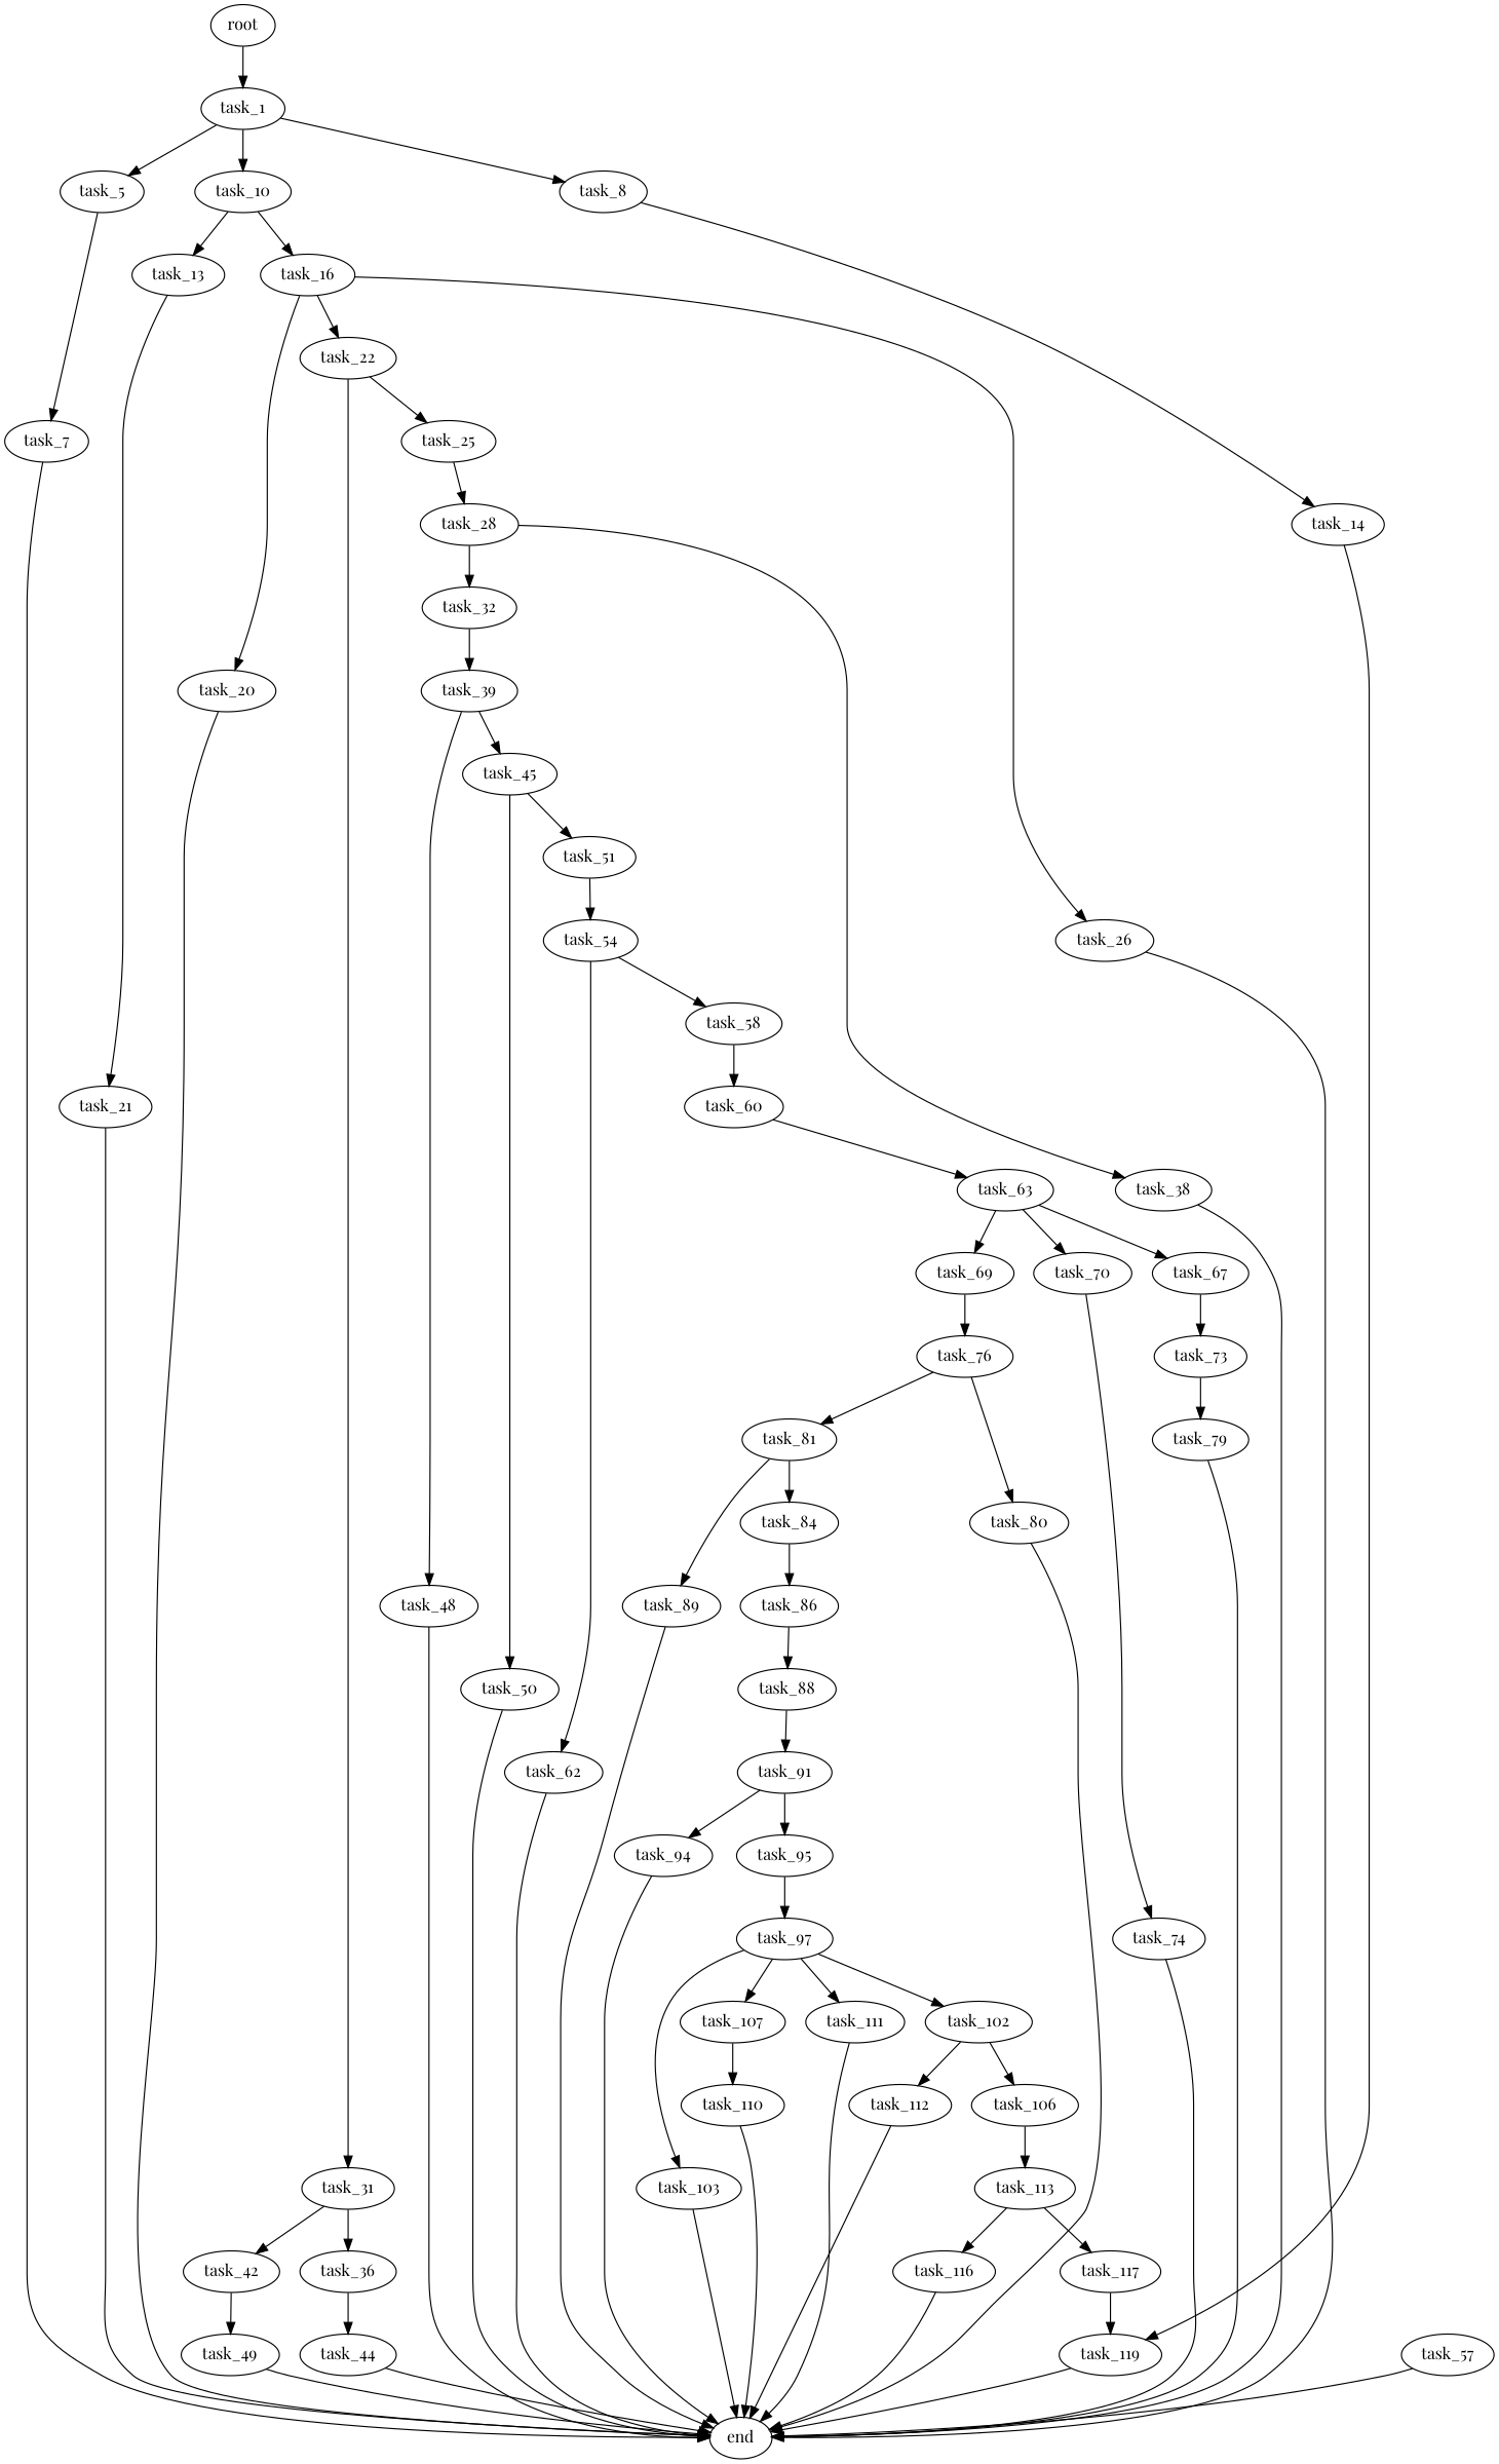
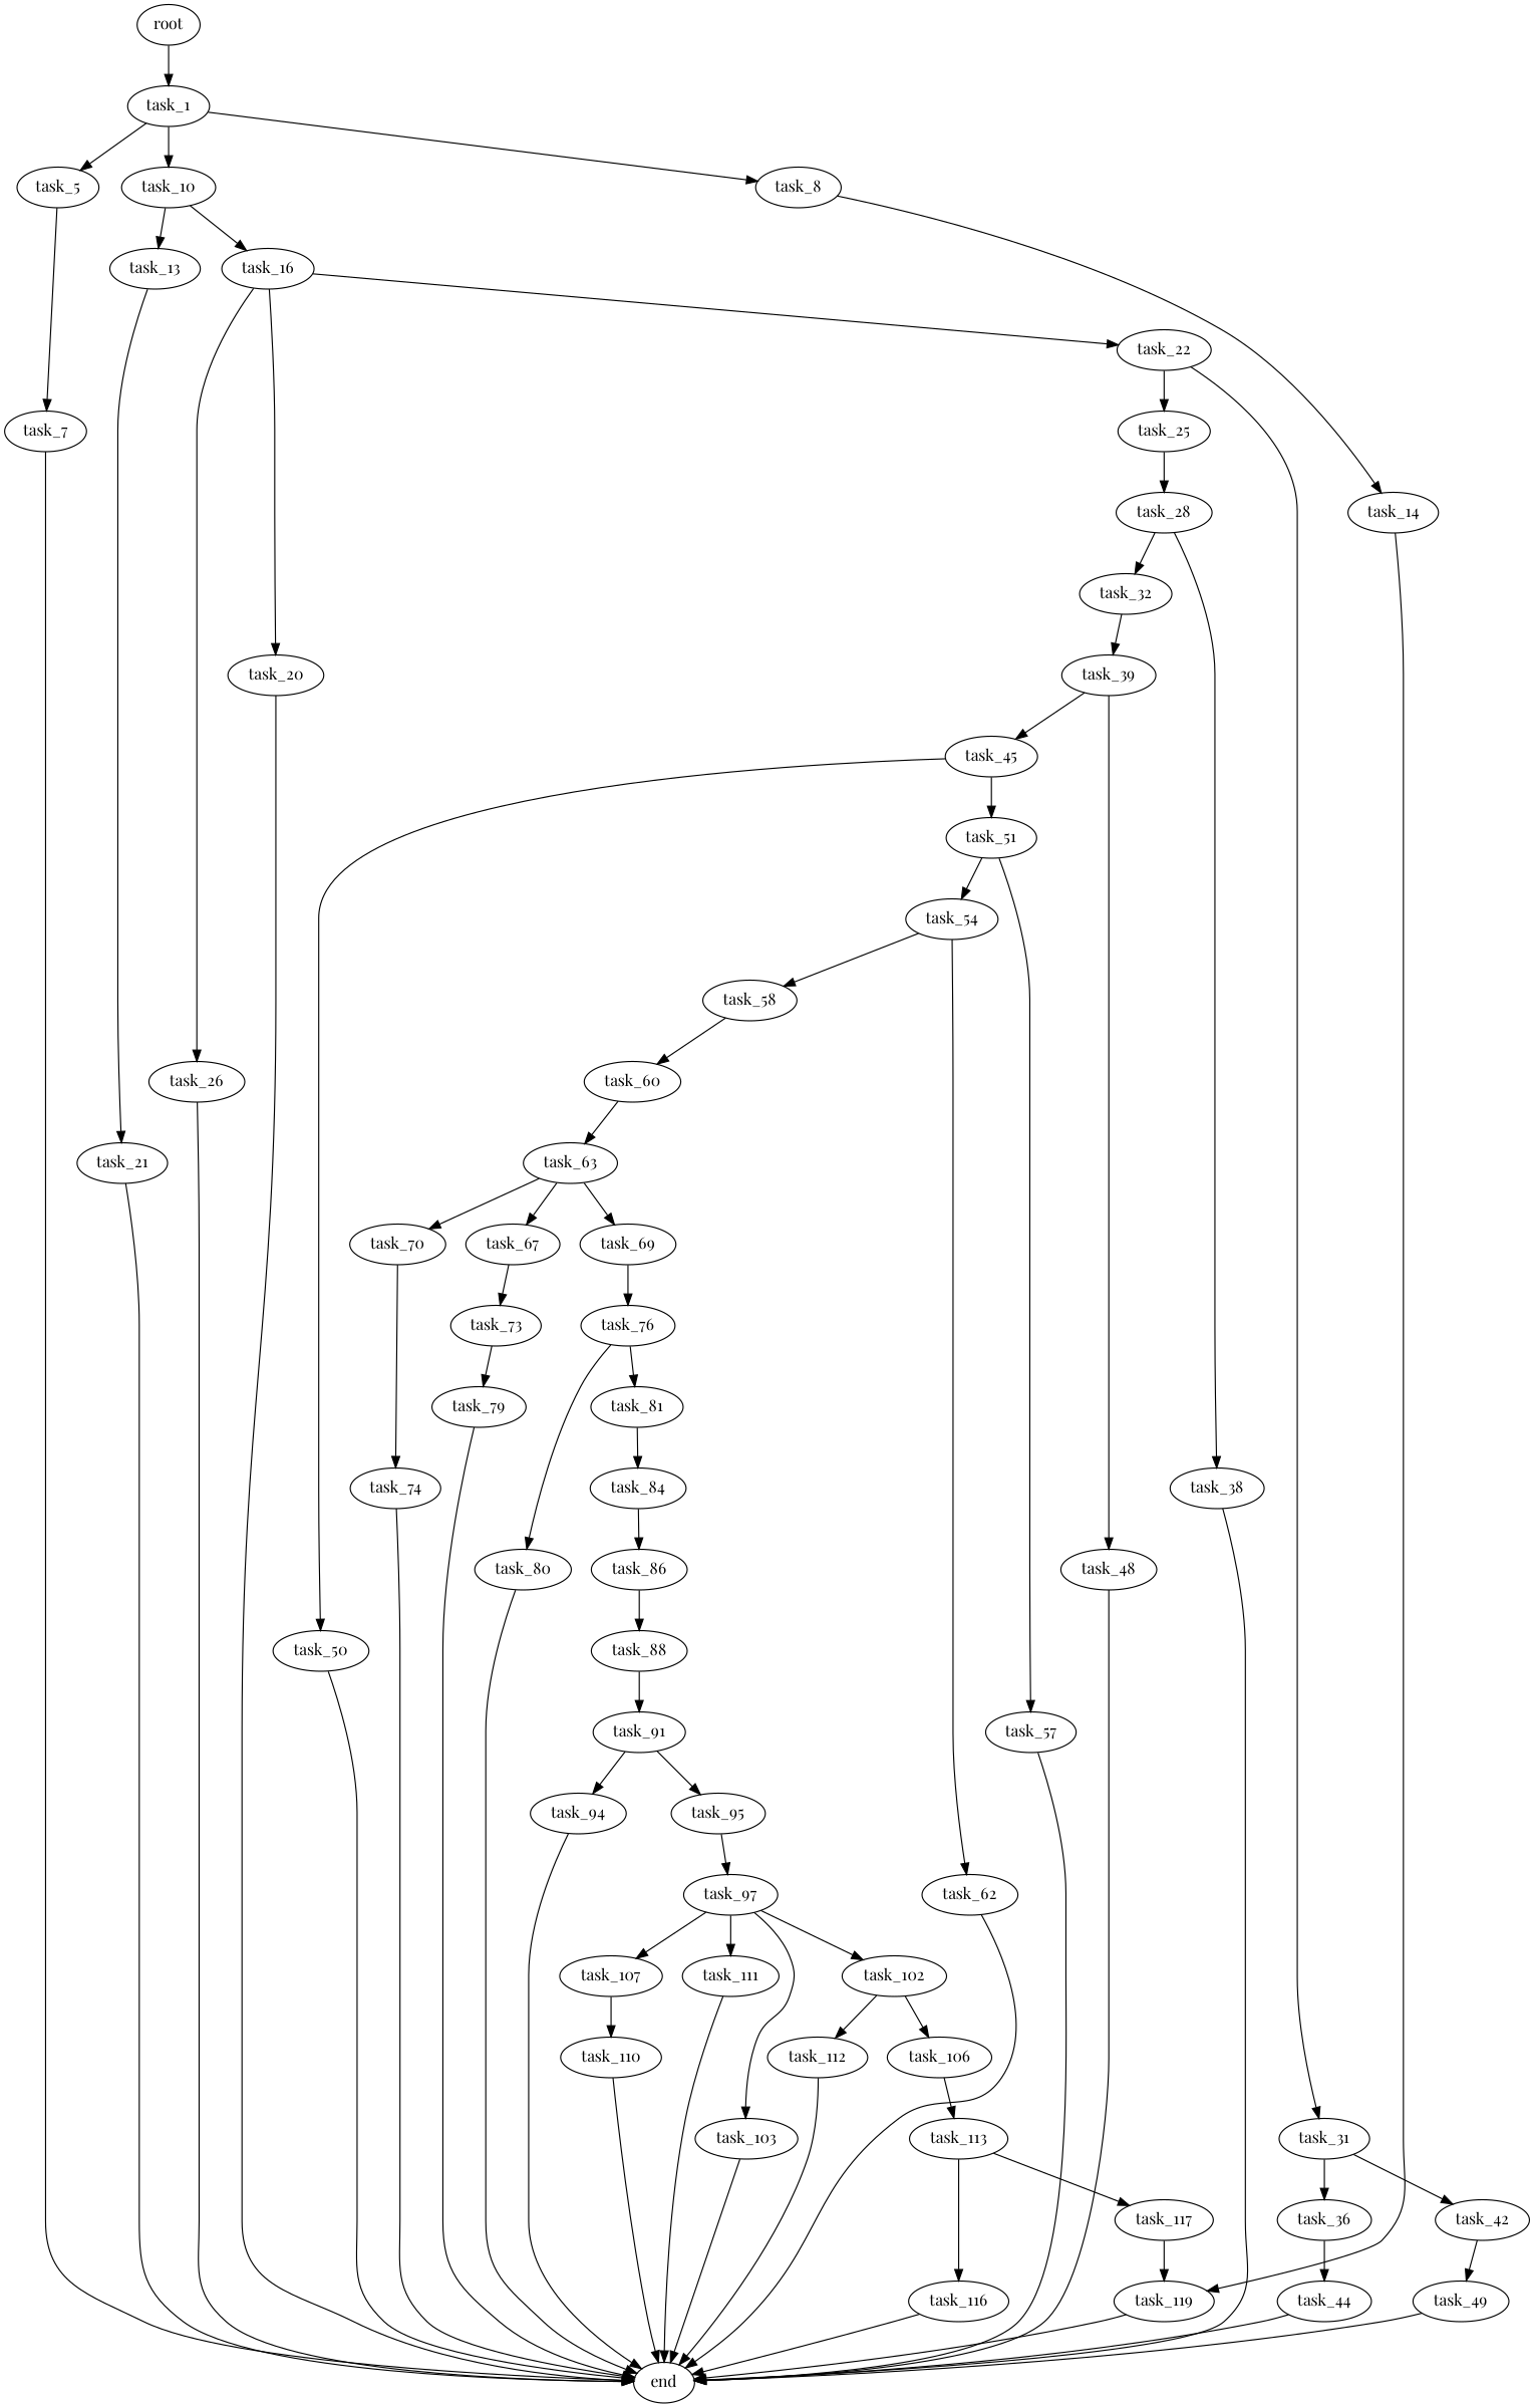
  digraph {
    fontname="Playfair Display"
    node [fontname="Playfair Display"]
    edge [fontname="Playfair Display"]
    root
    task_1
    task_5
    task_8
    task_10
    task_7
    task_14
    task_13
    task_16
    end
    task_119
    task_21
    task_20
    task_22
    task_26
    task_25
    task_31
    task_28
    task_36
    task_42
    task_32
    task_38
    task_44
    task_49
    task_39
    task_45
    task_48
    task_50
    task_51
    task_54
    task_57
    task_58
    task_62
    task_60
    task_63
    task_67
    task_69
    task_70
    task_73
    task_76
    task_74
    task_79
    task_80
    task_81
    task_84
-   task_89
    task_86
    task_88
    task_91
    task_94
    task_95
    task_97
    task_102
    task_103
    task_107
    task_111
    task_106
    task_112
    task_110
    task_113
    task_116
    task_117
    root -> task_1
    task_1 -> task_5
    task_1 -> task_8
    task_1 -> task_10
    task_5 -> task_7
    task_8 -> task_14
    task_10 -> task_13
    task_10 -> task_16
    task_7 -> end
    task_14 -> task_119
    task_13 -> task_21
    task_16 -> task_20
    task_16 -> task_22
    task_16 -> task_26
    task_119 -> end
    task_21 -> end
    task_20 -> end
    task_22 -> task_25
    task_22 -> task_31
    task_26 -> end
    task_25 -> task_28
    task_31 -> task_36
    task_31 -> task_42
    task_28 -> task_32
    task_28 -> task_38
    task_36 -> task_44
    task_42 -> task_49
    task_32 -> task_39
    task_38 -> end
    task_44 -> end
    task_49 -> end
    task_39 -> task_45
    task_39 -> task_48
    task_45 -> task_50
    task_45 -> task_51
    task_48 -> end
    task_50 -> end
    task_51 -> task_54
+   task_51 -> task_57
    task_54 -> task_58
    task_54 -> task_62
    task_57 -> end
    task_58 -> task_60
    task_62 -> end
    task_60 -> task_63
    task_63 -> task_67
    task_63 -> task_69
    task_63 -> task_70
    task_67 -> task_73
    task_69 -> task_76
    task_70 -> task_74
    task_73 -> task_79
    task_76 -> task_80
    task_76 -> task_81
    task_74 -> end
    task_79 -> end
    task_80 -> end
    task_81 -> task_84
-   task_81 -> task_89
    task_84 -> task_86
-   task_89 -> end
    task_86 -> task_88
    task_88 -> task_91
    task_91 -> task_94
    task_91 -> task_95
    task_94 -> end
    task_95 -> task_97
    task_97 -> task_102
    task_97 -> task_103
    task_97 -> task_107
    task_97 -> task_111
    task_102 -> task_106
    task_102 -> task_112
    task_103 -> end
    task_107 -> task_110
    task_111 -> end
    task_106 -> task_113
    task_112 -> end
    task_110 -> end
    task_113 -> task_116
    task_113 -> task_117
    task_116 -> end
    task_117 -> task_119
  }
